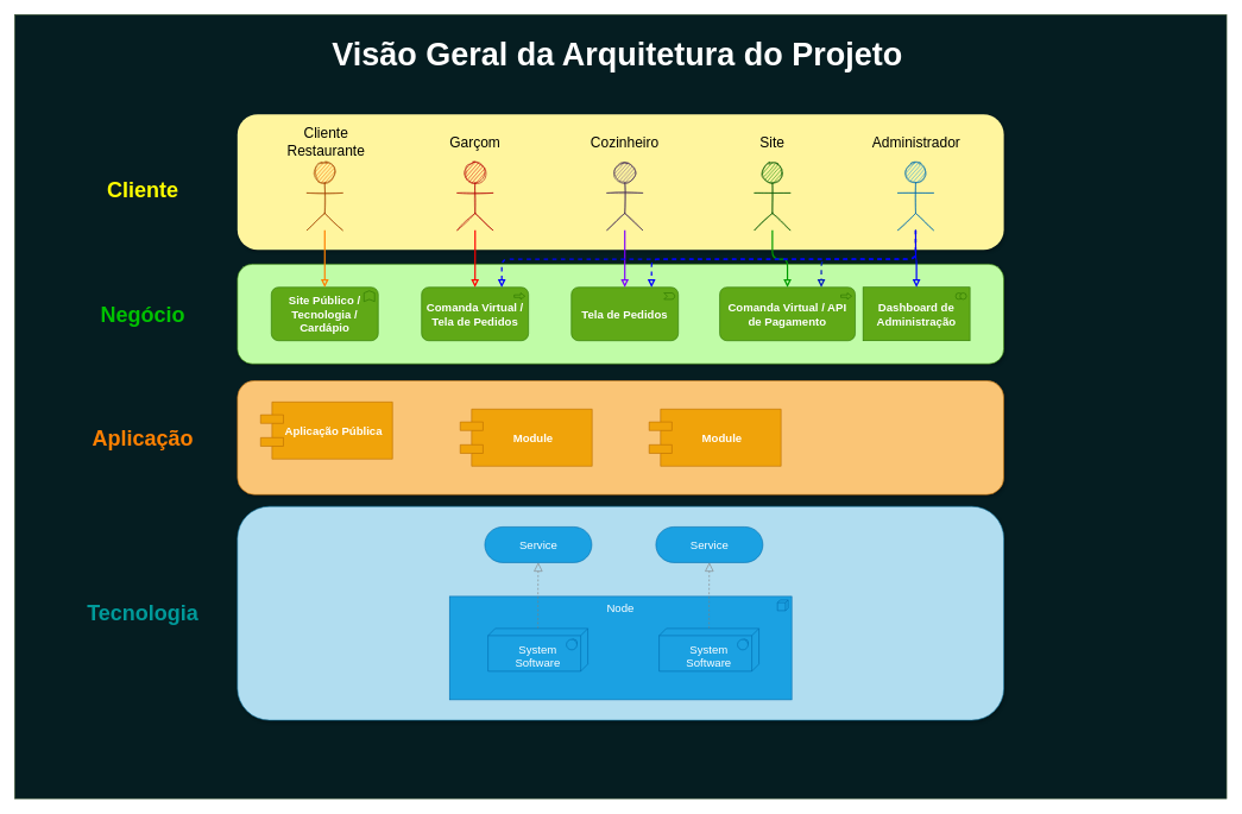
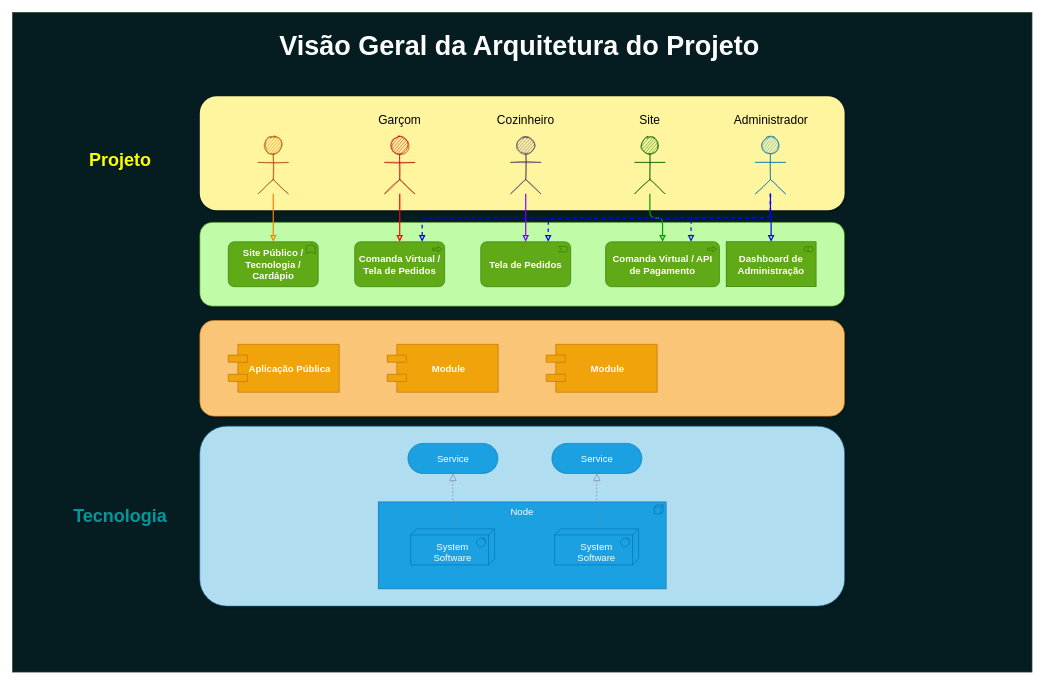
  <mxCell id="0" />
  <mxCell id="1" parent="0" />
  <mxCell id="2" value="" style="rounded=0;whiteSpace=wrap;html=1;strokeColor=#3A5431;sketch=0;shadow=0;glass=0;aspect=fixed;labelBackgroundColor=none;labelBorderColor=none;movable=0;recursiveResize=1;editable=0;comic=0;resizable=0;rotatable=0;deletable=0;connectable=0;fillColor=#051D21;" vertex="1" parent="1"><mxGeometry width="1700" height="1100" as="geometry" x="20" y="20" /></mxCell>
  <mxCell id="3" value="" style="whiteSpace=wrap;html=1;strokeColor=none;strokeWidth=1;fontSize=14;shadow=1;sketch=0;fillColor=#FFF59E;fontColor=#F1FC86;rounded=1;movable=0;resizable=0;rotatable=0;deletable=0;editable=0;connectable=0;" vertex="1" parent="1"><mxGeometry x="332.5" y="160" width="1075" height="190" as="geometry" /></mxCell>
  <mxCell id="4" value="" style="whiteSpace=wrap;html=1;strokeColor=#10739e;strokeWidth=1;fillColor=#b1ddf0;fontSize=14;rounded=1;shadow=1;movable=0;resizable=0;rotatable=0;deletable=0;editable=0;connectable=0;" parent="1" vertex="1"><mxGeometry x="332.5" y="710" width="1075" height="300" as="geometry" /></mxCell>
  <mxCell id="5" value="" style="whiteSpace=wrap;html=1;strokeColor=#b46504;strokeWidth=1;fontSize=14;rounded=1;shadow=1;fillColor=#FAC576;movable=0;resizable=0;rotatable=0;deletable=0;editable=0;connectable=0;" parent="1" vertex="1"><mxGeometry x="332.5" y="533.5" width="1075" height="160" as="geometry" /></mxCell>
  <mxCell id="6" value="" style="whiteSpace=wrap;html=1;strokeColor=#2D7600;strokeWidth=1;fontSize=14;rounded=1;shadow=1;fontColor=#ffffff;fillColor=#C0FCA7;movable=0;resizable=0;rotatable=0;deletable=0;editable=0;connectable=0;" parent="1" vertex="1"><mxGeometry x="332.5" y="370" width="1075" height="140" as="geometry" /></mxCell>
  <mxCell id="7" value="Node" style="html=1;whiteSpace=wrap;fillColor=#1ba1e2;shape=mxgraph.archimate3.application;appType=node;archiType=square;fontSize=16;verticalAlign=top;strokeColor=#006EAF;fontColor=#ffffff;" parent="1" vertex="1"><mxGeometry x="630" y="836.25" width="480" height="145" as="geometry" /></mxCell>
  <mxCell id="8" style="edgeStyle=elbowEdgeStyle;rounded=1;elbow=vertical;html=1;startSize=10;endArrow=block;endFill=0;endSize=10;jettySize=auto;orthogonalLoop=1;strokeColor=#808080;fontSize=14;dashed=1;" parent="1" source="9" target="12" edge="1"><mxGeometry relative="1" as="geometry" /></mxCell>
  <mxCell id="9" value="&lt;div style=&quot;font-size: 16px;&quot;&gt;&lt;br style=&quot;font-size: 16px;&quot;&gt;&lt;/div&gt;System&lt;div style=&quot;font-size: 16px;&quot;&gt;Software&lt;/div&gt;" style="html=1;whiteSpace=wrap;fillColor=#1ba1e2;shape=mxgraph.archimate3.tech;techType=sysSw;fontSize=16;strokeColor=#006EAF;fontColor=#ffffff;" parent="1" vertex="1"><mxGeometry x="684" y="881.25" width="140" height="60" as="geometry" /></mxCell>
  <mxCell id="10" style="edgeStyle=elbowEdgeStyle;rounded=1;elbow=vertical;html=1;startSize=10;endArrow=block;endFill=0;endSize=10;jettySize=auto;orthogonalLoop=1;strokeColor=#808080;fontSize=14;dashed=1;" parent="1" source="11" target="13" edge="1"><mxGeometry relative="1" as="geometry" /></mxCell>
  <mxCell id="11" value="&lt;div style=&quot;font-size: 16px;&quot;&gt;&lt;br style=&quot;font-size: 16px;&quot;&gt;&lt;/div&gt;&lt;div style=&quot;font-size: 16px;&quot;&gt;&lt;span style=&quot;font-size: 16px;&quot;&gt;System&lt;/span&gt;&lt;div style=&quot;font-size: 16px;&quot;&gt;Software&lt;/div&gt;&lt;/div&gt;" style="html=1;whiteSpace=wrap;fillColor=#1ba1e2;shape=mxgraph.archimate3.tech;techType=sysSw;fontSize=16;strokeColor=#006EAF;fontColor=#ffffff;" parent="1" vertex="1"><mxGeometry x="924" y="881.25" width="140" height="60" as="geometry" /></mxCell>
  <mxCell id="12" value="Service" style="html=1;whiteSpace=wrap;fillColor=#1ba1e2;shape=mxgraph.archimate3.service;fontSize=16;strokeColor=#006EAF;fontColor=#ffffff;" parent="1" vertex="1"><mxGeometry x="679.5" y="738.75" width="150" height="50" as="geometry" /></mxCell>
  <mxCell id="13" value="Service" style="html=1;whiteSpace=wrap;fillColor=#1ba1e2;shape=mxgraph.archimate3.service;fontSize=16;strokeColor=#006EAF;fontColor=#ffffff;" parent="1" vertex="1"><mxGeometry x="919.5" y="738.75" width="150" height="50" as="geometry" /></mxCell>
- <mxCell id="14" value="Aplicação Pública" style="shape=component;align=center;fillColor=#f0a30a;fontSize=16;strokeColor=#BD7000;fontColor=#ffffff;spacingLeft=20;fontStyle=1" parent="1" vertex="1"><mxGeometry x="365" y="563.5" width="185" height="80" as="geometry" /></mxCell>
+ <mxCell id="14" value="Aplicação Pública" style="shape=component;align=center;fillColor=#f0a30a;fontSize=16;strokeColor=#BD7000;fontColor=#ffffff;spacingLeft=20;fontStyle=1" parent="1" vertex="1"><mxGeometry x="380" y="573.5" width="185" height="80" as="geometry" /></mxCell>
  <mxCell id="15" value="Module" style="shape=component;align=center;fillColor=#f0a30a;fontSize=16;strokeColor=#BD7000;fontColor=#ffffff;spacingLeft=20;fontStyle=1" parent="1" vertex="1"><mxGeometry x="645" y="573.5" width="185" height="80" as="geometry" /></mxCell>
  <mxCell id="16" value="Module" style="shape=component;align=center;fillColor=#f0a30a;fontSize=16;strokeColor=#BD7000;fontColor=#ffffff;spacingLeft=20;fontStyle=1" parent="1" vertex="1"><mxGeometry x="910" y="573.5" width="185" height="80" as="geometry" /></mxCell>
  <mxCell id="17" value="Site Público / Tecnologia / Cardápio" style="html=1;whiteSpace=wrap;fillColor=#60a917;shape=mxgraph.archimate3.application;appType=func;archiType=rounded;fontSize=16;strokeColor=#2D7600;fontColor=#ffffff;fontStyle=1" parent="1" vertex="1"><mxGeometry x="380" y="402.5" width="150" height="75" as="geometry" /></mxCell>
  <mxCell id="18" value="&lt;div style=&quot;font-size: 16px;&quot;&gt;Dashboard de Administração&lt;/div&gt;" style="html=1;whiteSpace=wrap;fillColor=#60a917;shape=mxgraph.archimate3.application;appType=collab;archiType=square;fontSize=16;sketch=0;strokeColor=#2D7600;fontColor=#ffffff;fontStyle=1" parent="1" vertex="1"><mxGeometry x="1210" y="402.5" width="150" height="75" as="geometry" /></mxCell>
  <mxCell id="19" value="Tela de Pedidos" style="html=1;whiteSpace=wrap;fillColor=#60a917;shape=mxgraph.archimate3.application;appType=event;archiType=rounded;fontSize=16;strokeColor=#2D7600;fontColor=#ffffff;sketch=0;fontStyle=1" parent="1" vertex="1"><mxGeometry x="800.87" y="402.5" width="150" height="75" as="geometry" /></mxCell>
  <mxCell id="20" value="&lt;div style=&quot;font-size: 16px;&quot;&gt;Comanda Virtual / API de Pagamento&lt;/div&gt;" style="html=1;whiteSpace=wrap;shape=mxgraph.archimate3.application;appType=proc;archiType=rounded;fontSize=16;fillColor=#60a917;strokeColor=#2D7600;fontColor=#ffffff;fontStyle=1" parent="1" vertex="1"><mxGeometry x="1009.01" y="402.5" width="190" height="75" as="geometry" /></mxCell>
  <mxCell id="21" value="Tecnologia" style="text;html=1;strokeColor=none;fillColor=none;align=center;verticalAlign=middle;whiteSpace=wrap;fontSize=30;fontStyle=1;fontColor=#009999;movable=0;resizable=0;rotatable=0;deletable=0;editable=0;connectable=0;" parent="1" vertex="1"><mxGeometry x="80" y="850" width="240" height="20" as="geometry" /></mxCell>
- <mxCell id="22" value="Aplicação" style="text;html=1;strokeColor=none;fillColor=none;align=center;verticalAlign=middle;whiteSpace=wrap;fontSize=30;fontStyle=1;fontColor=#FF8000;movable=0;resizable=0;rotatable=0;deletable=0;editable=0;connectable=0;" parent="1" vertex="1"><mxGeometry x="80" y="603.5" width="240" height="20" as="geometry" /></mxCell>
- <mxCell id="23" value="Negócio" style="text;html=1;strokeColor=none;fillColor=none;align=center;verticalAlign=middle;whiteSpace=wrap;fontSize=30;fontStyle=1;labelBackgroundColor=none;fontColor=#00C200;labelBorderColor=none;movable=0;resizable=0;rotatable=0;deletable=0;editable=0;connectable=0;" parent="1" vertex="1"><mxGeometry x="80" y="430" width="240" height="20" as="geometry" /></mxCell>
  <mxCell id="24" style="edgeStyle=elbowEdgeStyle;rounded=1;elbow=vertical;html=1;endArrow=block;endFill=0;jettySize=auto;orthogonalLoop=1;fontSize=14;strokeColor=#FF8000;strokeWidth=2;" parent="1" source="40" target="17" edge="1"><mxGeometry relative="1" as="geometry" /></mxCell>
  <mxCell id="25" value="&lt;div style=&quot;font-size: 45px;&quot;&gt;Visão Geral da Arquitetura do Projeto&lt;/div&gt;" style="text;strokeColor=none;fillColor=none;html=1;fontSize=45;fontStyle=1;verticalAlign=middle;align=center;fontColor=#FFFFFF;movable=0;resizable=0;rotatable=0;deletable=0;editable=0;connectable=0;" parent="1" vertex="1"><mxGeometry x="70" y="55" width="1590" height="40" as="geometry" /></mxCell>
- <mxCell id="26" value="&lt;div style=&quot;font-size: 30px;&quot;&gt;Cliente&lt;/div&gt;" style="text;html=1;strokeColor=none;fillColor=none;align=center;verticalAlign=middle;whiteSpace=wrap;fontSize=30;fontStyle=1;fontColor=#FFFF00;movable=0;resizable=0;rotatable=0;deletable=0;editable=0;connectable=0;" vertex="1" parent="1"><mxGeometry x="80" y="255" width="240" height="20" as="geometry" /></mxCell>
+ <mxCell id="26" value="&lt;div style=&quot;font-size: 30px;&quot;&gt;Projeto&lt;/div&gt;" style="text;html=1;strokeColor=none;fillColor=none;align=center;verticalAlign=middle;whiteSpace=wrap;fontSize=30;fontStyle=1;fontColor=#FFFF00;movable=0;resizable=0;rotatable=0;deletable=0;editable=0;connectable=0;" vertex="1" parent="1"><mxGeometry x="80" y="255" width="240" height="20" as="geometry" /></mxCell>
  <mxCell id="27" value="" style="group" vertex="1" connectable="0" parent="1"><mxGeometry x="1208.13" y="167.5" width="153.75" height="155" as="geometry" /></mxCell>
  <mxCell id="28" value="" style="html=1;whiteSpace=wrap;shape=mxgraph.archimate3.actor;fontSize=14;sketch=1;shadow=0;fontColor=#ffffff;fillColor=#1ba1e2;strokeColor=#006EAF;" vertex="1" parent="27"><mxGeometry x="50.75" y="60" width="50" height="95" as="geometry" /></mxCell>
  <mxCell id="29" value="Administrador" style="text;html=1;strokeColor=none;fillColor=none;align=center;verticalAlign=middle;whiteSpace=wrap;rounded=0;shadow=1;glass=0;labelBackgroundColor=none;comic=0;sketch=0;fontSize=20;" vertex="1" parent="27"><mxGeometry width="153.75" height="60" as="geometry" /></mxCell>
  <mxCell id="30" value="" style="group" vertex="1" connectable="0" parent="1"><mxGeometry x="1006" y="167.5" width="153.75" height="155" as="geometry" /></mxCell>
  <mxCell id="31" value="" style="html=1;whiteSpace=wrap;shape=mxgraph.archimate3.actor;fontSize=14;sketch=1;shadow=0;fontColor=#ffffff;fillColor=#008a00;strokeColor=#005700;" vertex="1" parent="30"><mxGeometry x="51.87" y="60" width="50" height="95" as="geometry" /></mxCell>
  <mxCell id="32" value="Site" style="text;html=1;strokeColor=none;fillColor=none;align=center;verticalAlign=middle;whiteSpace=wrap;rounded=0;shadow=1;glass=0;labelBackgroundColor=none;comic=0;sketch=0;fontSize=20;" vertex="1" parent="30"><mxGeometry width="153.75" height="60" as="geometry" /></mxCell>
  <mxCell id="33" value="" style="group" vertex="1" connectable="0" parent="1"><mxGeometry x="799" y="167.5" width="153.75" height="155" as="geometry" /></mxCell>
  <mxCell id="34" value="" style="html=1;whiteSpace=wrap;shape=mxgraph.archimate3.actor;fontSize=14;sketch=1;shadow=0;fontColor=#ffffff;fillColor=#76608a;strokeColor=#432D57;" vertex="1" parent="33"><mxGeometry x="51.88" y="60" width="50" height="95" as="geometry" /></mxCell>
  <mxCell id="35" value="Cozinheiro" style="text;html=1;strokeColor=none;fillColor=none;align=center;verticalAlign=middle;whiteSpace=wrap;rounded=0;shadow=1;glass=0;labelBackgroundColor=none;comic=0;sketch=0;fontSize=20;" vertex="1" parent="33"><mxGeometry width="153.75" height="60" as="geometry" /></mxCell>
  <mxCell id="36" value="" style="group" vertex="1" connectable="0" parent="1"><mxGeometry x="589" y="167.5" width="153.75" height="155" as="geometry" /></mxCell>
  <mxCell id="37" value="" style="html=1;whiteSpace=wrap;shape=mxgraph.archimate3.actor;fontSize=14;sketch=1;shadow=0;fontColor=#ffffff;fillColor=#e51400;strokeColor=#B20000;" vertex="1" parent="36"><mxGeometry x="51.88" y="60" width="50" height="95" as="geometry" /></mxCell>
  <mxCell id="38" value="Garçom" style="text;html=1;strokeColor=none;fillColor=none;align=center;verticalAlign=middle;whiteSpace=wrap;rounded=0;shadow=1;glass=0;labelBackgroundColor=none;comic=0;sketch=0;fontSize=20;" vertex="1" parent="36"><mxGeometry width="153.75" height="60" as="geometry" /></mxCell>
  <mxCell id="39" value="" style="group" vertex="1" connectable="0" parent="1"><mxGeometry x="380" y="167.5" width="153.75" height="155" as="geometry" /></mxCell>
  <mxCell id="40" value="" style="html=1;whiteSpace=wrap;shape=mxgraph.archimate3.actor;fontSize=14;sketch=1;shadow=0;fontColor=#ffffff;fillColor=#FC6900;strokeColor=#A34400;" parent="39" vertex="1"><mxGeometry x="50" y="60" width="50" height="95" as="geometry" /></mxCell>
- <mxCell id="41" value="Cliente Restaurante" style="text;strokeColor=none;fillColor=none;align=center;verticalAlign=middle;whiteSpace=wrap;rounded=0;shadow=1;glass=0;labelBackgroundColor=none;comic=0;sketch=0;fontSize=20;spacing=0;spacingBottom=0;html=1;" vertex="1" parent="39"><mxGeometry width="153.75" height="60" as="geometry" /></mxCell>
  <mxCell id="42" value="&lt;div style=&quot;font-size: 16px;&quot;&gt;Comanda Virtual / Tela de Pedidos&lt;br style=&quot;font-size: 16px;&quot;&gt;&lt;/div&gt;" style="html=1;whiteSpace=wrap;shape=mxgraph.archimate3.application;appType=proc;archiType=rounded;fontSize=16;fillColor=#60a917;strokeColor=#2D7600;fontColor=#ffffff;fontStyle=1" vertex="1" parent="1"><mxGeometry x="590.75" y="402.5" width="150" height="75" as="geometry" /></mxCell>
  <mxCell id="43" style="edgeStyle=elbowEdgeStyle;rounded=1;orthogonalLoop=1;jettySize=auto;html=1;entryX=0.5;entryY=0;entryDx=0;entryDy=0;entryPerimeter=0;fontSize=20;fontColor=#00C200;fillColor=#0050ef;endArrow=block;endFill=0;strokeWidth=2;elbow=vertical;strokeColor=#0000FF;" edge="1" parent="1" source="28" target="18"><mxGeometry relative="1" as="geometry" /></mxCell>
  <mxCell id="44" style="edgeStyle=elbowEdgeStyle;rounded=1;orthogonalLoop=1;jettySize=auto;elbow=vertical;html=1;entryX=0.5;entryY=0;entryDx=0;entryDy=0;entryPerimeter=0;endArrow=block;endFill=0;strokeWidth=2;fontSize=20;fontColor=#00C200;strokeColor=#009C00;" edge="1" parent="1" source="31" target="20"><mxGeometry relative="1" as="geometry" /></mxCell>
  <mxCell id="45" style="edgeStyle=elbowEdgeStyle;rounded=1;orthogonalLoop=1;jettySize=auto;elbow=vertical;html=1;entryX=0.5;entryY=0;entryDx=0;entryDy=0;entryPerimeter=0;endArrow=block;endFill=0;strokeWidth=2;fontSize=20;fontColor=#00C200;strokeColor=#7F00FF;" edge="1" parent="1" source="34" target="19"><mxGeometry relative="1" as="geometry" /></mxCell>
  <mxCell id="46" style="edgeStyle=elbowEdgeStyle;rounded=1;orthogonalLoop=1;jettySize=auto;elbow=vertical;html=1;entryX=0.5;entryY=0;entryDx=0;entryDy=0;entryPerimeter=0;endArrow=block;endFill=0;strokeWidth=2;fontSize=20;fontColor=#00C200;strokeColor=#FF0000;jumpSize=6;" edge="1" parent="1" source="37" target="42"><mxGeometry relative="1" as="geometry" /></mxCell>
  <mxCell id="47" style="edgeStyle=elbowEdgeStyle;rounded=1;orthogonalLoop=1;jettySize=auto;html=1;entryX=0.75;entryY=0;entryDx=0;entryDy=0;entryPerimeter=0;dashed=1;endArrow=block;endFill=0;strokeColor=#001DBC;strokeWidth=2;fontSize=20;fontColor=#00C200;elbow=vertical;fillColor=#0050ef;" edge="1" parent="1" source="28" target="20"><mxGeometry relative="1" as="geometry" /></mxCell>
  <mxCell id="48" style="edgeStyle=elbowEdgeStyle;rounded=1;orthogonalLoop=1;jettySize=auto;elbow=vertical;html=1;entryX=0.75;entryY=0;entryDx=0;entryDy=0;entryPerimeter=0;dashed=1;endArrow=block;endFill=0;strokeWidth=2;fontSize=20;fontColor=#00C200;strokeColor=#0000FF;" edge="1" parent="1" source="28" target="19"><mxGeometry relative="1" as="geometry" /></mxCell>
  <mxCell id="49" style="edgeStyle=elbowEdgeStyle;rounded=1;jumpSize=6;orthogonalLoop=1;jettySize=auto;elbow=vertical;html=1;entryX=0.75;entryY=0;entryDx=0;entryDy=0;entryPerimeter=0;endArrow=block;endFill=0;strokeColor=#0000FF;strokeWidth=2;fontSize=20;fontColor=#00C200;dashed=1;" edge="1" parent="1" source="28" target="42"><mxGeometry relative="1" as="geometry" /></mxCell>
